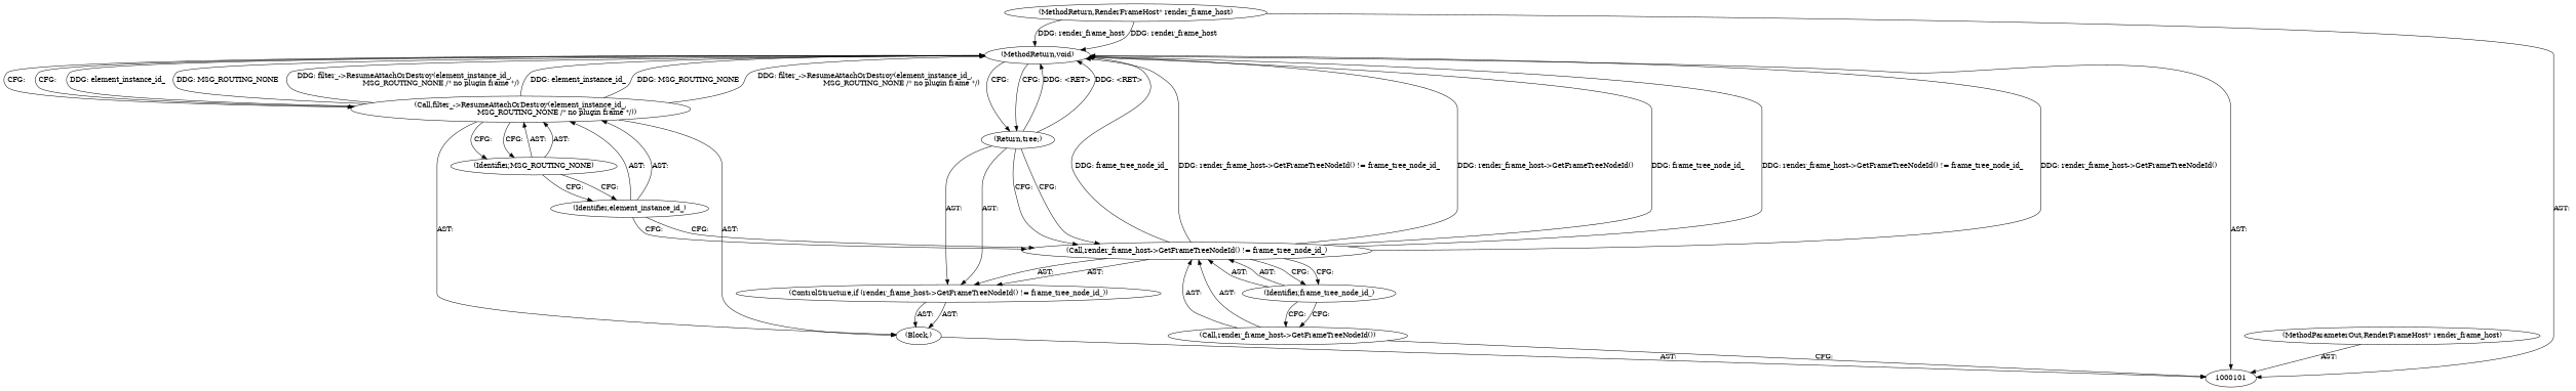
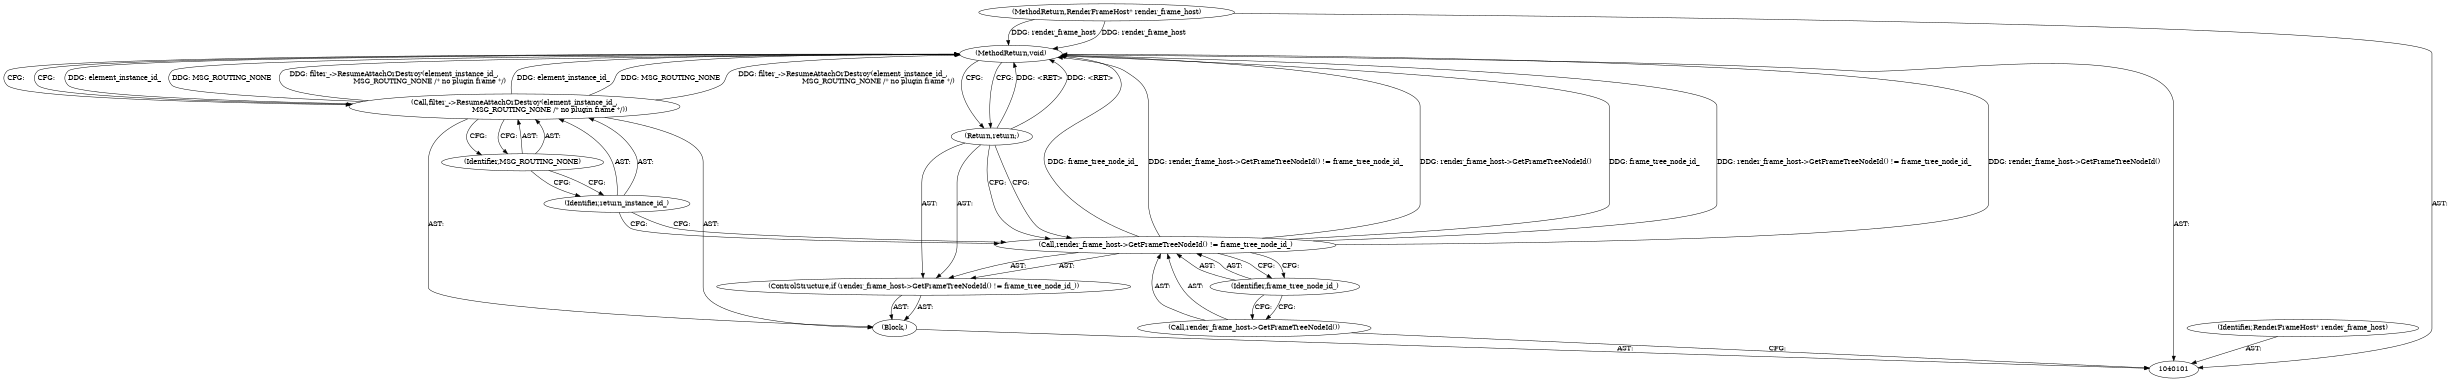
  digraph {
    n1 [label="(MethodReturn,void)"]
-   n2 [label="(Return,tree;)"]
+   n2 [label="(Return,return;)"]
    n3 [label="(Call,filter_->ResumeAttachOrDestroy(element_instance_id_,\n                                 MSG_ROUTING_NONE /* no plugin frame */))"]
-   1000101
+   1000101 [label=1040101]
    n5 [label="(ControlStructure,if (render_frame_host->GetFrameTreeNodeId() != frame_tree_node_id_))"]
    n6 [label="(Call,render_frame_host->GetFrameTreeNodeId() != frame_tree_node_id_)"]
    n7 [label="(Block,)"]
    n8 [label="(Identifier,MSG_ROUTING_NONE)"]
    n9 [label="(MethodReturn,RenderFrameHost* render_frame_host)"]
-   n10 [label="(MethodParameterOut,RenderFrameHost* render_frame_host)"]
+   n10 [label="(Identifier,RenderFrameHost* render_frame_host)"]
    n11 [label="(Identifier,frame_tree_node_id_)"]
    n12 [label="(Call,render_frame_host->GetFrameTreeNodeId())"]
-   n13 [label="(Identifier,element_instance_id_)"]
+   n13 [label="(Identifier,return_instance_id_)"]
    n1 -> n2 [label="CFG: "]
    n1 -> n2 [label="CFG: "]
    n1 -> n3 [label="CFG: "]
    n1 -> n3 [label="CFG: "]
    n1 -> 1000101 [label="AST: "]
    n2 -> n1 [label="DDG: <RET>"]
    n2 -> n1 [label="DDG: <RET>"]
    n2 -> n5 [label="AST: "]
    n2 -> n5 [label="AST: "]
    n2 -> n6 [label="CFG: "]
    n2 -> n6 [label="CFG: "]
    n3 -> n1 [label="DDG: element_instance_id_"]
    n3 -> n1 [label="DDG: MSG_ROUTING_NONE"]
    n3 -> n1 [label="DDG: filter_->ResumeAttachOrDestroy(element_instance_id_,\n                                 MSG_ROUTING_NONE /* no plugin frame */)"]
    n3 -> n1 [label="DDG: element_instance_id_"]
    n3 -> n1 [label="DDG: MSG_ROUTING_NONE"]
    n3 -> n1 [label="DDG: filter_->ResumeAttachOrDestroy(element_instance_id_,\n                                 MSG_ROUTING_NONE /* no plugin frame */)"]
    n3 -> n7 [label="AST: "]
    n3 -> n7 [label="AST: "]
    n3 -> n8 [label="CFG: "]
    n3 -> n8 [label="CFG: "]
    n5 -> n7 [label="AST: "]
    n5 -> n7 [label="AST: "]
    n6 -> n1 [label="DDG: frame_tree_node_id_"]
    n6 -> n1 [label="DDG: render_frame_host->GetFrameTreeNodeId() != frame_tree_node_id_"]
    n6 -> n1 [label="DDG: render_frame_host->GetFrameTreeNodeId()"]
    n6 -> n1 [label="DDG: frame_tree_node_id_"]
    n6 -> n1 [label="DDG: render_frame_host->GetFrameTreeNodeId() != frame_tree_node_id_"]
    n6 -> n1 [label="DDG: render_frame_host->GetFrameTreeNodeId()"]
    n6 -> n5 [label="AST: "]
    n6 -> n5 [label="AST: "]
    n6 -> n11 [label="CFG: "]
    n6 -> n11 [label="CFG: "]
    n7 -> 1000101 [label="AST: "]
    n8 -> n3 [label="AST: "]
    n8 -> n3 [label="AST: "]
    n8 -> n13 [label="CFG: "]
    n8 -> n13 [label="CFG: "]
    n9 -> n1 [label="DDG: render_frame_host"]
    n9 -> n1 [label="DDG: render_frame_host"]
    n9 -> 1000101 [label="AST: "]
    n10 -> 1000101 [label="AST: "]
    n11 -> n6 [label="AST: "]
    n11 -> n6 [label="AST: "]
    n11 -> n12 [label="CFG: "]
    n11 -> n12 [label="CFG: "]
    n12 -> 1000101 [label="CFG: "]
    n12 -> n6 [label="AST: "]
    n12 -> n6 [label="AST: "]
    n13 -> n3 [label="AST: "]
    n13 -> n3 [label="AST: "]
    n13 -> n6 [label="CFG: "]
    n13 -> n6 [label="CFG: "]
  }
